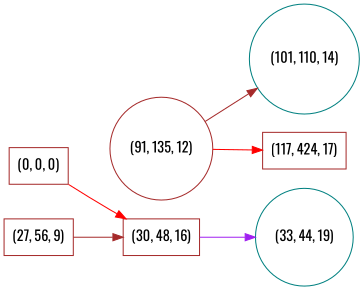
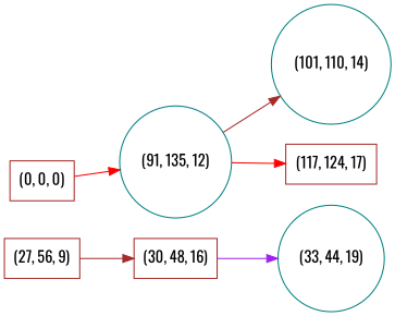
  digraph {
    fontname=Oswald
    rankdir=LR
    node [color=brown fontname=Oswald shape=box]
    edge [color=red fontname=Oswald]
    "(0, 0, 0)"
-   "(91, 135, 12)" [shape=circle]
+   "(91, 135, 12)" [color=teal shape=circle]
    "(101, 110, 14)" [color=teal shape=circle]
-   "(117, 124, 17)" [label="(117, 424, 17)"]
+   "(117, 124, 17)"
    n5 [label="(27, 56, 9)"]
    "(30, 48, 16)"
    "(33, 44, 19)" [color=teal shape=circle]
-   "(0, 0, 0)" -> "(30, 48, 16)"
+   "(0, 0, 0)" -> "(91, 135, 12)"
    "(91, 135, 12)" -> "(101, 110, 14)" [color=brown]
    "(91, 135, 12)" -> "(117, 124, 17)"
    n5 -> "(30, 48, 16)" [color=brown]
    "(30, 48, 16)" -> "(33, 44, 19)" [color=purple]
  }
